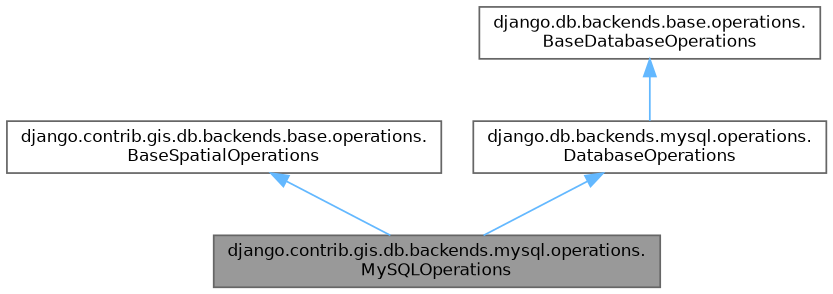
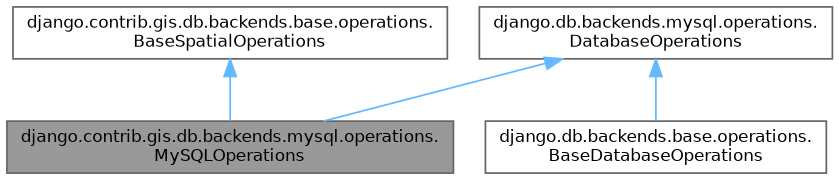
  digraph {
    rankdir=TB
    node [color=gray40 fillcolor=white fontname=Helvetica fontsize=10 shape=box style=filled]
    edge [color=steelblue1 dir=back fontname=Helvetica fontsize=10 labelfontname=Helvetica labelfontsize=10 style=solid]
    n1 [fillcolor=grey60 fontcolor=black height=0.2 label="django.contrib.gis.db.backends.mysql.operations.\lMySQLOperations" width=0.4]
    n2 [height=0.2 label="django.contrib.gis.db.backends.base.operations.\lBaseSpatialOperations" width=0.4]
    n3 [height=0.2 label="django.db.backends.mysql.operations.\lDatabaseOperations" width=0.4]
    n4 [height=0.2 label="django.db.backends.base.operations.\lBaseDatabaseOperations" width=0.4]
    n2 -> n1
    n3 -> n1
-   n4 -> n3
+   n3 -> n4
  }
